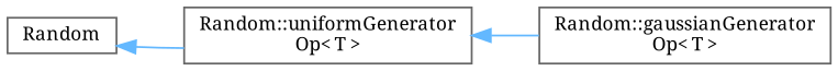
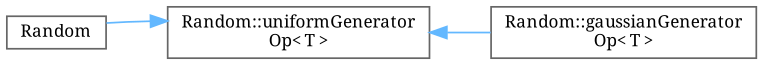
  digraph {
    fontname="Noto Serif"
    rankdir=LR
    node [color=grey40 fillcolor=white fontname="Noto Serif" fontsize=10 shape=box style=filled]
    edge [color=steelblue1 dir=back fontname="Noto Serif" fontsize=10 labelfontname=Helvetica labelfontsize=10 style=solid]
    n1 [height=0.2 label=Random width=0.4]
    n2 [height=0.2 label="Random::uniformGenerator\lOp\< T \>" width=0.4]
    n3 [height=0.2 label="Random::gaussianGenerator\lOp\< T \>" width=0.4]
-   n1 -> n2
+   n2 -> n1
    n2 -> n3
  }
